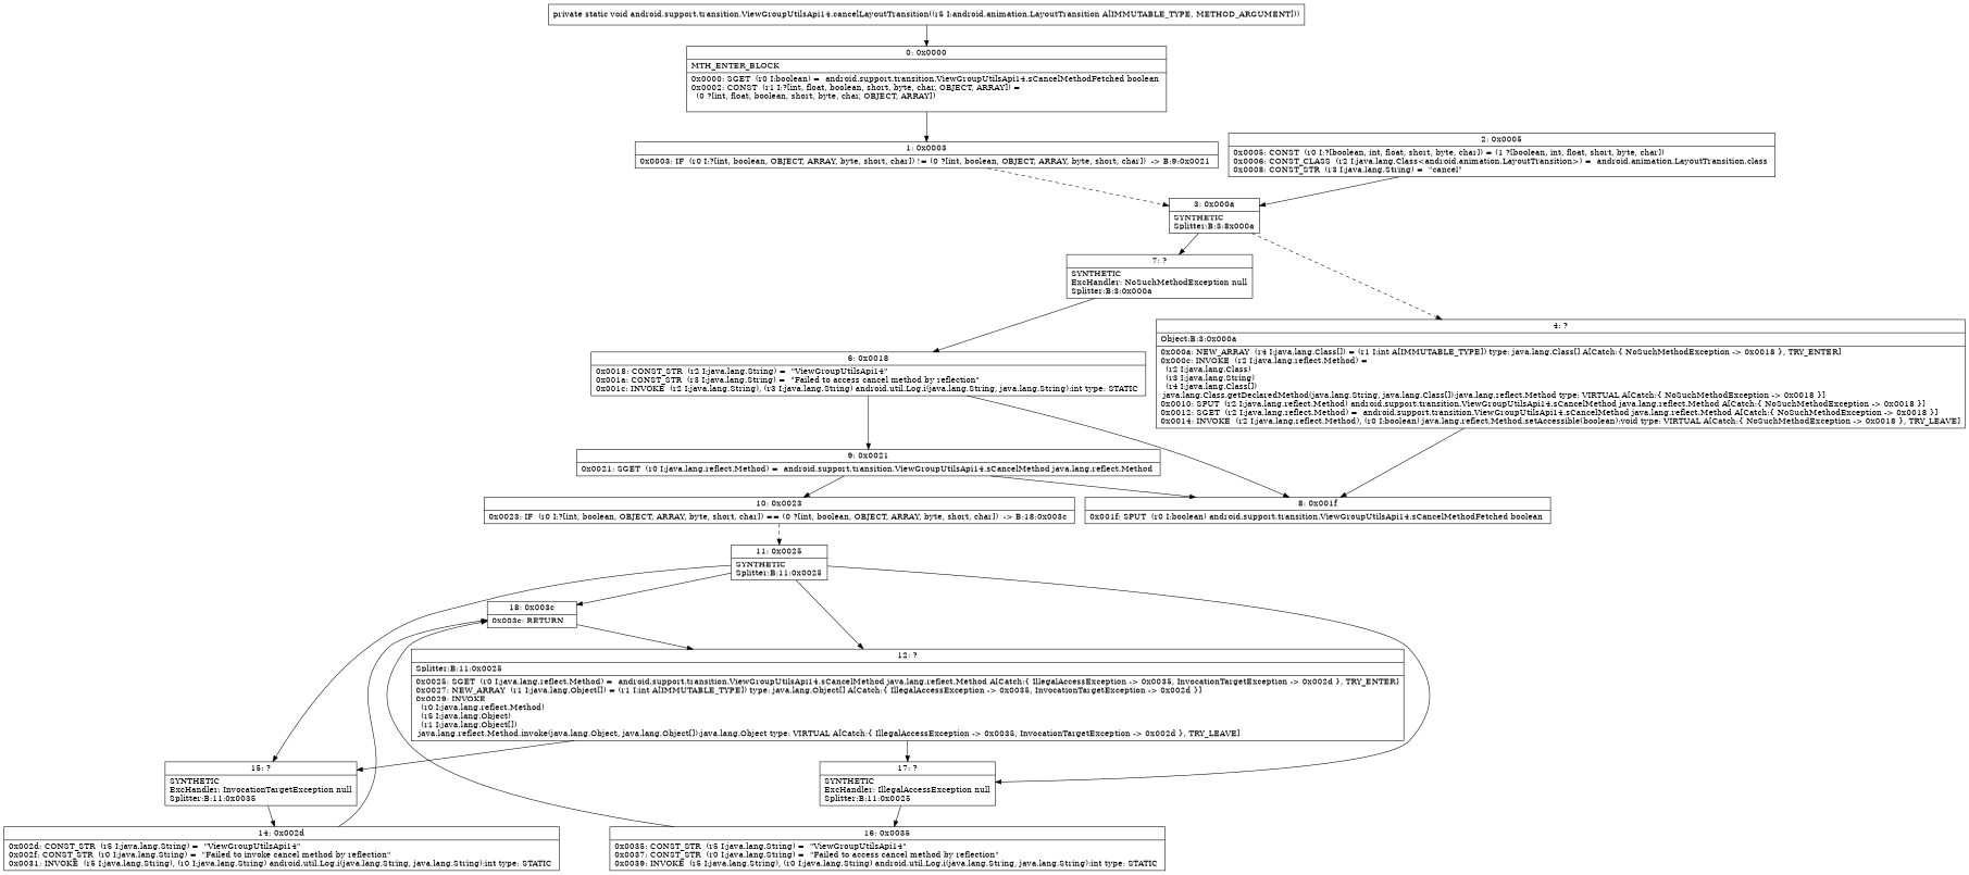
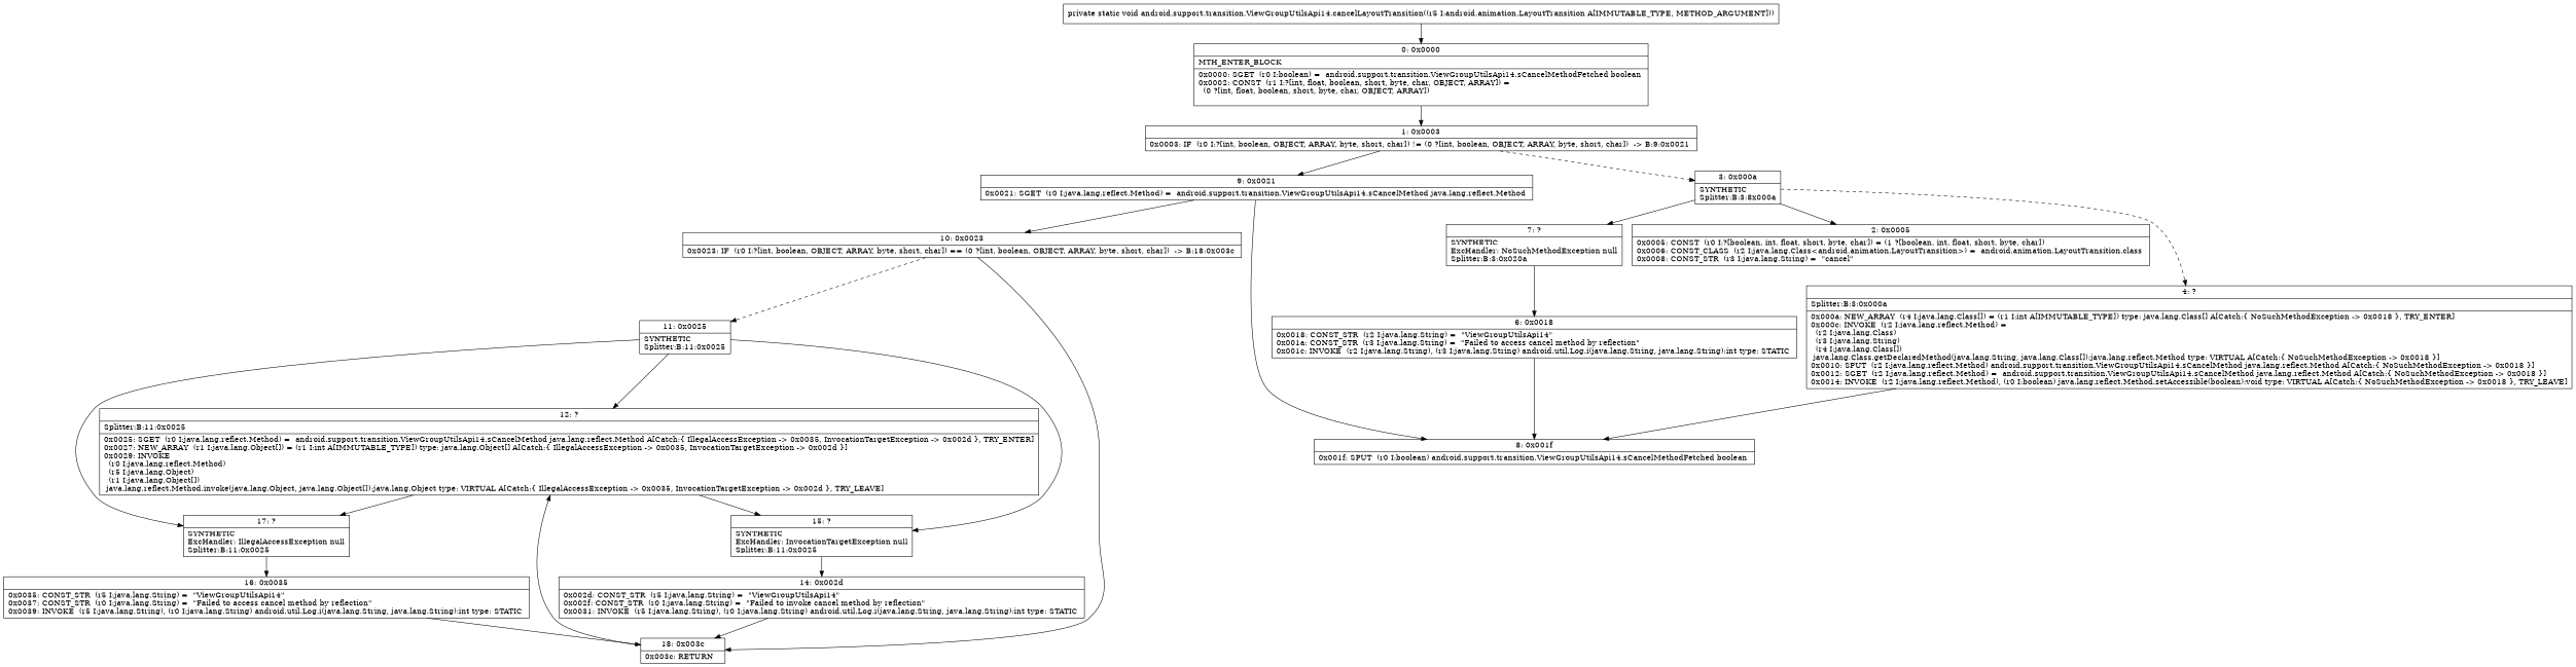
  digraph {
    node [shape=record]
    n1 [label="{0\:\ 0x0000|MTH_ENTER_BLOCK\l|0x0000: SGET  (r0 I:boolean) =  android.support.transition.ViewGroupUtilsApi14.sCancelMethodFetched boolean \l0x0002: CONST  (r1 I:?[int, float, boolean, short, byte, char, OBJECT, ARRAY]) = \l  (0 ?[int, float, boolean, short, byte, char, OBJECT, ARRAY])\l \l}"]
    n2 [label="{1\:\ 0x0003|0x0003: IF  (r0 I:?[int, boolean, OBJECT, ARRAY, byte, short, char]) != (0 ?[int, boolean, OBJECT, ARRAY, byte, short, char])  \-\> B:9:0x0021 \l}"]
    n3 [label="{9\:\ 0x0021|0x0021: SGET  (r0 I:java.lang.reflect.Method) =  android.support.transition.ViewGroupUtilsApi14.sCancelMethod java.lang.reflect.Method \l}"]
    n4 [label="{3\:\ 0x000a|SYNTHETIC\lSplitter:B:3:8x000a\l}"]
    n5 [label="{2\:\ 0x0005|0x0005: CONST  (r0 I:?[boolean, int, float, short, byte, char]) = (1 ?[boolean, int, float, short, byte, char]) \l0x0006: CONST_CLASS  (r2 I:java.lang.Class\<android.animation.LayoutTransition\>) =  android.animation.LayoutTransition.class \l0x0008: CONST_STR  (r3 I:java.lang.String) =  \"cancel\" \l}"]
    n6 [label="{8\:\ 0x001f|0x001f: SPUT  (r0 I:boolean) android.support.transition.ViewGroupUtilsApi14.sCancelMethodFetched boolean \l}"]
    n7 [label="{10\:\ 0x0023|0x0023: IF  (r0 I:?[int, boolean, OBJECT, ARRAY, byte, short, char]) == (0 ?[int, boolean, OBJECT, ARRAY, byte, short, char])  \-\> B:18:0x003c \l}"]
-   n8 [label="{4\:\ ?|Object:B:3:0x000a\l|0x000a: NEW_ARRAY  (r4 I:java.lang.Class[]) = (r1 I:int A[IMMUTABLE_TYPE]) type: java.lang.Class[] A[Catch:\{ NoSuchMethodException \-\> 0x0018 \}, TRY_ENTER]\l0x000c: INVOKE  (r2 I:java.lang.reflect.Method) = \l  (r2 I:java.lang.Class)\l  (r3 I:java.lang.String)\l  (r4 I:java.lang.Class[])\l java.lang.Class.getDeclaredMethod(java.lang.String, java.lang.Class[]):java.lang.reflect.Method type: VIRTUAL A[Catch:\{ NoSuchMethodException \-\> 0x0018 \}]\l0x0010: SPUT  (r2 I:java.lang.reflect.Method) android.support.transition.ViewGroupUtilsApi14.sCancelMethod java.lang.reflect.Method A[Catch:\{ NoSuchMethodException \-\> 0x0018 \}]\l0x0012: SGET  (r2 I:java.lang.reflect.Method) =  android.support.transition.ViewGroupUtilsApi14.sCancelMethod java.lang.reflect.Method A[Catch:\{ NoSuchMethodException \-\> 0x0018 \}]\l0x0014: INVOKE  (r2 I:java.lang.reflect.Method), (r0 I:boolean) java.lang.reflect.Method.setAccessible(boolean):void type: VIRTUAL A[Catch:\{ NoSuchMethodException \-\> 0x0018 \}, TRY_LEAVE]\l}"]
-   n9 [label="{7\:\ ?|SYNTHETIC\lExcHandler: NoSuchMethodException null\lSplitter:B:3:0x000a\l}"]
+   n8 [label="{4\:\ ?|Splitter:B:3:0x000a\l|0x000a: NEW_ARRAY  (r4 I:java.lang.Class[]) = (r1 I:int A[IMMUTABLE_TYPE]) type: java.lang.Class[] A[Catch:\{ NoSuchMethodException \-\> 0x0018 \}, TRY_ENTER]\l0x000c: INVOKE  (r2 I:java.lang.reflect.Method) = \l  (r2 I:java.lang.Class)\l  (r3 I:java.lang.String)\l  (r4 I:java.lang.Class[])\l java.lang.Class.getDeclaredMethod(java.lang.String, java.lang.Class[]):java.lang.reflect.Method type: VIRTUAL A[Catch:\{ NoSuchMethodException \-\> 0x0018 \}]\l0x0010: SPUT  (r2 I:java.lang.reflect.Method) android.support.transition.ViewGroupUtilsApi14.sCancelMethod java.lang.reflect.Method A[Catch:\{ NoSuchMethodException \-\> 0x0018 \}]\l0x0012: SGET  (r2 I:java.lang.reflect.Method) =  android.support.transition.ViewGroupUtilsApi14.sCancelMethod java.lang.reflect.Method A[Catch:\{ NoSuchMethodException \-\> 0x0018 \}]\l0x0014: INVOKE  (r2 I:java.lang.reflect.Method), (r0 I:boolean) java.lang.reflect.Method.setAccessible(boolean):void type: VIRTUAL A[Catch:\{ NoSuchMethodException \-\> 0x0018 \}, TRY_LEAVE]\l}"]
+   n9 [label="{7\:\ ?|SYNTHETIC\lExcHandler: NoSuchMethodException null\lSplitter:B:3:0x020a\l}"]
    n10 [label="{6\:\ 0x0018|0x0018: CONST_STR  (r2 I:java.lang.String) =  \"ViewGroupUtilsApi14\" \l0x001a: CONST_STR  (r3 I:java.lang.String) =  \"Failed to access cancel method by reflection\" \l0x001c: INVOKE  (r2 I:java.lang.String), (r3 I:java.lang.String) android.util.Log.i(java.lang.String, java.lang.String):int type: STATIC \l}"]
    n11 [label="{11\:\ 0x0025|SYNTHETIC\lSplitter:B:11:0x0025\l}"]
    n12 [label="{18\:\ 0x003c|0x003c: RETURN   \l}"]
    n13 [label="{12\:\ ?|Splitter:B:11:0x0025\l|0x0025: SGET  (r0 I:java.lang.reflect.Method) =  android.support.transition.ViewGroupUtilsApi14.sCancelMethod java.lang.reflect.Method A[Catch:\{ IllegalAccessException \-\> 0x0035, InvocationTargetException \-\> 0x002d \}, TRY_ENTER]\l0x0027: NEW_ARRAY  (r1 I:java.lang.Object[]) = (r1 I:int A[IMMUTABLE_TYPE]) type: java.lang.Object[] A[Catch:\{ IllegalAccessException \-\> 0x0035, InvocationTargetException \-\> 0x002d \}]\l0x0029: INVOKE  \l  (r0 I:java.lang.reflect.Method)\l  (r5 I:java.lang.Object)\l  (r1 I:java.lang.Object[])\l java.lang.reflect.Method.invoke(java.lang.Object, java.lang.Object[]):java.lang.Object type: VIRTUAL A[Catch:\{ IllegalAccessException \-\> 0x0035, InvocationTargetException \-\> 0x002d \}, TRY_LEAVE]\l}"]
-   n14 [label="{15\:\ ?|SYNTHETIC\lExcHandler: InvocationTargetException null\lSplitter:B:11:0x0035\l}"]
+   n14 [label="{15\:\ ?|SYNTHETIC\lExcHandler: InvocationTargetException null\lSplitter:B:11:0x0025\l}"]
    n15 [label="{17\:\ ?|SYNTHETIC\lExcHandler: IllegalAccessException null\lSplitter:B:11:0x0025\l}"]
    n16 [label="{14\:\ 0x002d|0x002d: CONST_STR  (r5 I:java.lang.String) =  \"ViewGroupUtilsApi14\" \l0x002f: CONST_STR  (r0 I:java.lang.String) =  \"Failed to invoke cancel method by reflection\" \l0x0031: INVOKE  (r5 I:java.lang.String), (r0 I:java.lang.String) android.util.Log.i(java.lang.String, java.lang.String):int type: STATIC \l}"]
    n17 [label="{16\:\ 0x0035|0x0035: CONST_STR  (r5 I:java.lang.String) =  \"ViewGroupUtilsApi14\" \l0x0037: CONST_STR  (r0 I:java.lang.String) =  \"Failed to access cancel method by reflection\" \l0x0039: INVOKE  (r5 I:java.lang.String), (r0 I:java.lang.String) android.util.Log.i(java.lang.String, java.lang.String):int type: STATIC \l}"]
    n18 [label="{private static void android.support.transition.ViewGroupUtilsApi14.cancelLayoutTransition((r5 I:android.animation.LayoutTransition A[IMMUTABLE_TYPE, METHOD_ARGUMENT])) }"]
    n1 -> n2
-   n10 -> n3
+   n2 -> n3
    n2 -> n4 [style=dashed]
    n3 -> n6
    n3 -> n7
    n4 -> n8 [style=dashed]
    n4 -> n9
-   n5 -> n4
+   n4 -> n5
    n7 -> n11 [style=dashed]
-   n11 -> n12
+   n7 -> n12
    n8 -> n6
    n9 -> n10
    n10 -> n6
    n11 -> n13
    n11 -> n14
    n11 -> n15
    n12 -> n13
    n13 -> n14
    n13 -> n15
    n14 -> n16
    n15 -> n17
    n16 -> n12
    n17 -> n12
    n18 -> n1
  }
